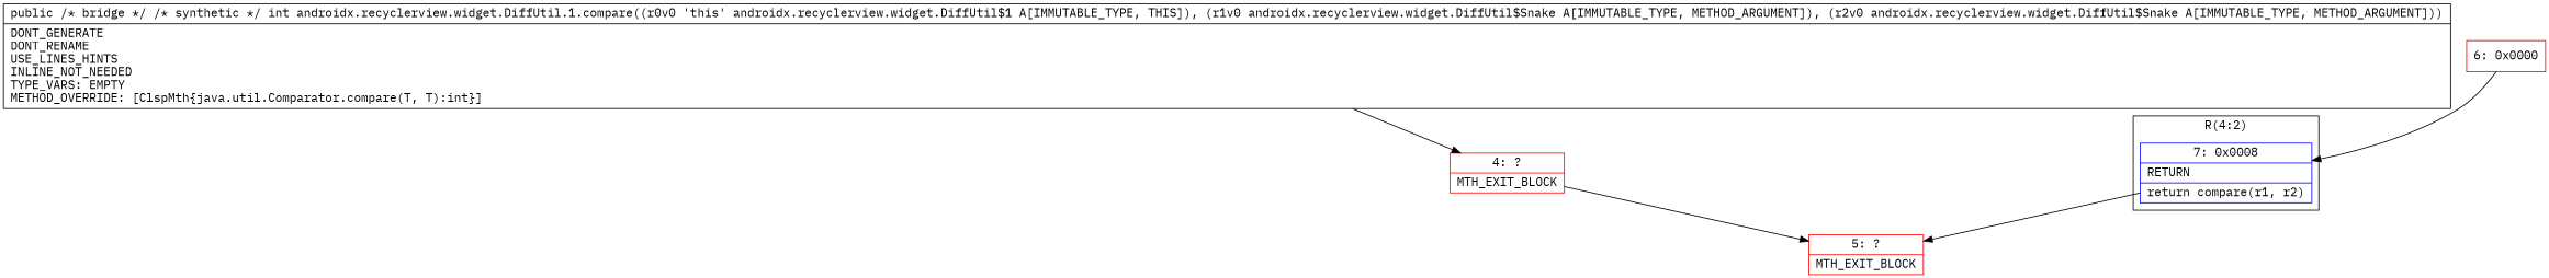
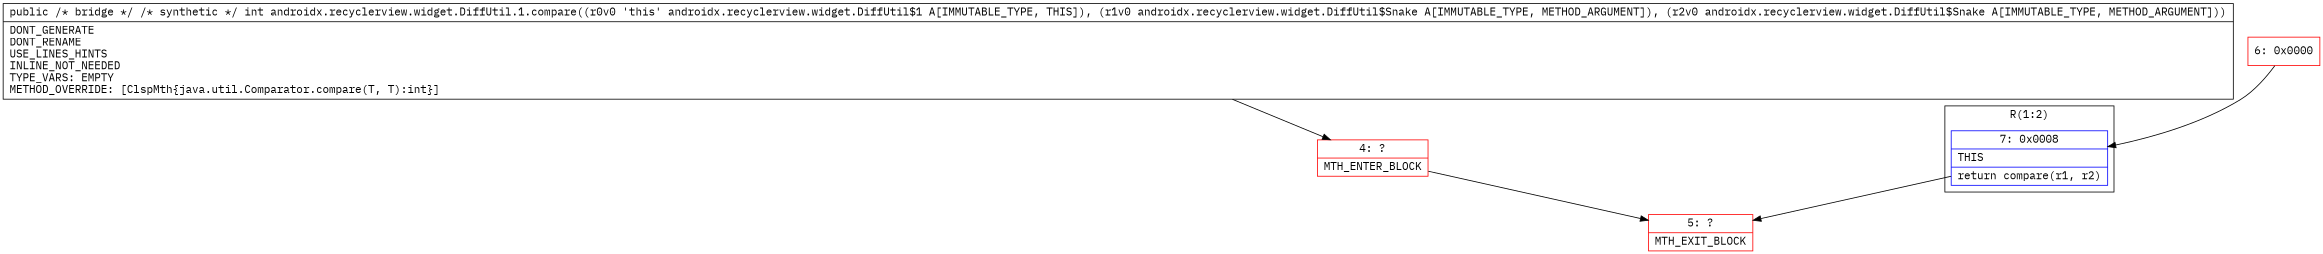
  digraph {
    fontname="IBM Plex Mono"
    node [color=red fontname="IBM Plex Mono" shape=record]
    edge [fontname="IBM Plex Mono"]
-   n1 [color=blue label="{7\:\ 0x0008|RETURN\l|return compare(r1, r2)\l}"]
+   n1 [color=blue label="{7\:\ 0x0008|THIS\l|return compare(r1, r2)\l}"]
    n2 [label="{5\:\ ?|MTH_EXIT_BLOCK\l}"]
-   n3 [label="{4\:\ ?|MTH_EXIT_BLOCK\l}"]
+   n3 [label="{4\:\ ?|MTH_ENTER_BLOCK\l}"]
    n4 [label="{6\:\ 0x0000}"]
    n5 [label="{public \/* bridge *\/ \/* synthetic *\/ int androidx.recyclerview.widget.DiffUtil.1.compare((r0v0 'this' androidx.recyclerview.widget.DiffUtil$1 A[IMMUTABLE_TYPE, THIS]), (r1v0 androidx.recyclerview.widget.DiffUtil$Snake A[IMMUTABLE_TYPE, METHOD_ARGUMENT]), (r2v0 androidx.recyclerview.widget.DiffUtil$Snake A[IMMUTABLE_TYPE, METHOD_ARGUMENT]))  | DONT_GENERATE\lDONT_RENAME\lUSE_LINES_HINTS\lINLINE_NOT_NEEDED\lTYPE_VARS: EMPTY\lMETHOD_OVERRIDE: [ClspMth\{java.util.Comparator.compare(T, T):int\}]\l}" color=""]
    subgraph cluster_1 {
-     label="R(4:2)"
+     label="R(1:2)"
      n1
    }
    n1 -> n2
    n3 -> n2
    n4 -> n1
    n5 -> n3
  }
